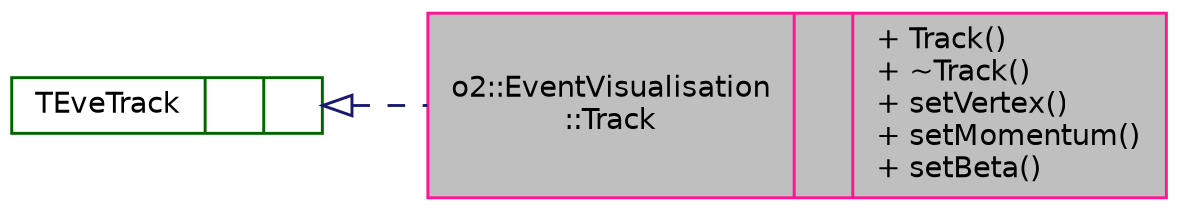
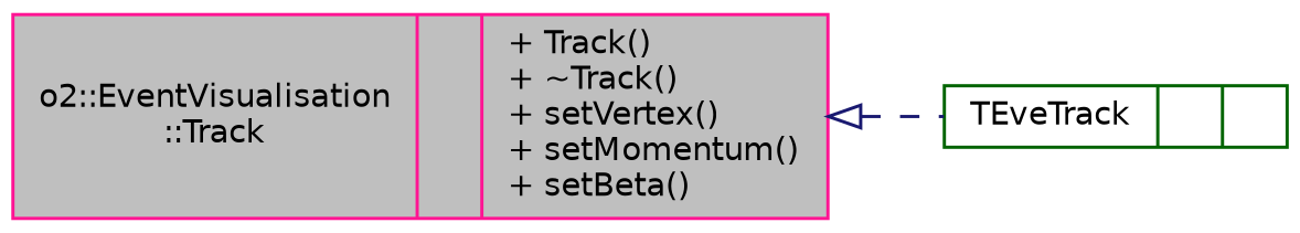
  digraph {
    rankdir=LR
    node [fontname=Helvetica fontsize=10 shape=record]
    n1 [color=deeppink fillcolor=grey75 fontcolor=black height=0.2 label="{o2::EventVisualisation\l::Track\n||+ Track()\l+ ~Track()\l+ setVertex()\l+ setMomentum()\l+ setBeta()\l}" style=filled width=0.4]
    n2 [color=darkgreen height=0.2 label="{TEveTrack\n||}" width=0.4]
-   n2 -> n1 [arrowtail=onormal color=midnightblue dir=back fontname=Helvetica fontsize=10 labelfontname=Helvetica labelfontsize=10 style=dashed]
+   n1 -> n2 [arrowtail=onormal color=midnightblue dir=back fontname=Helvetica fontsize=10 labelfontname=Helvetica labelfontsize=10 style=dashed]
  }
